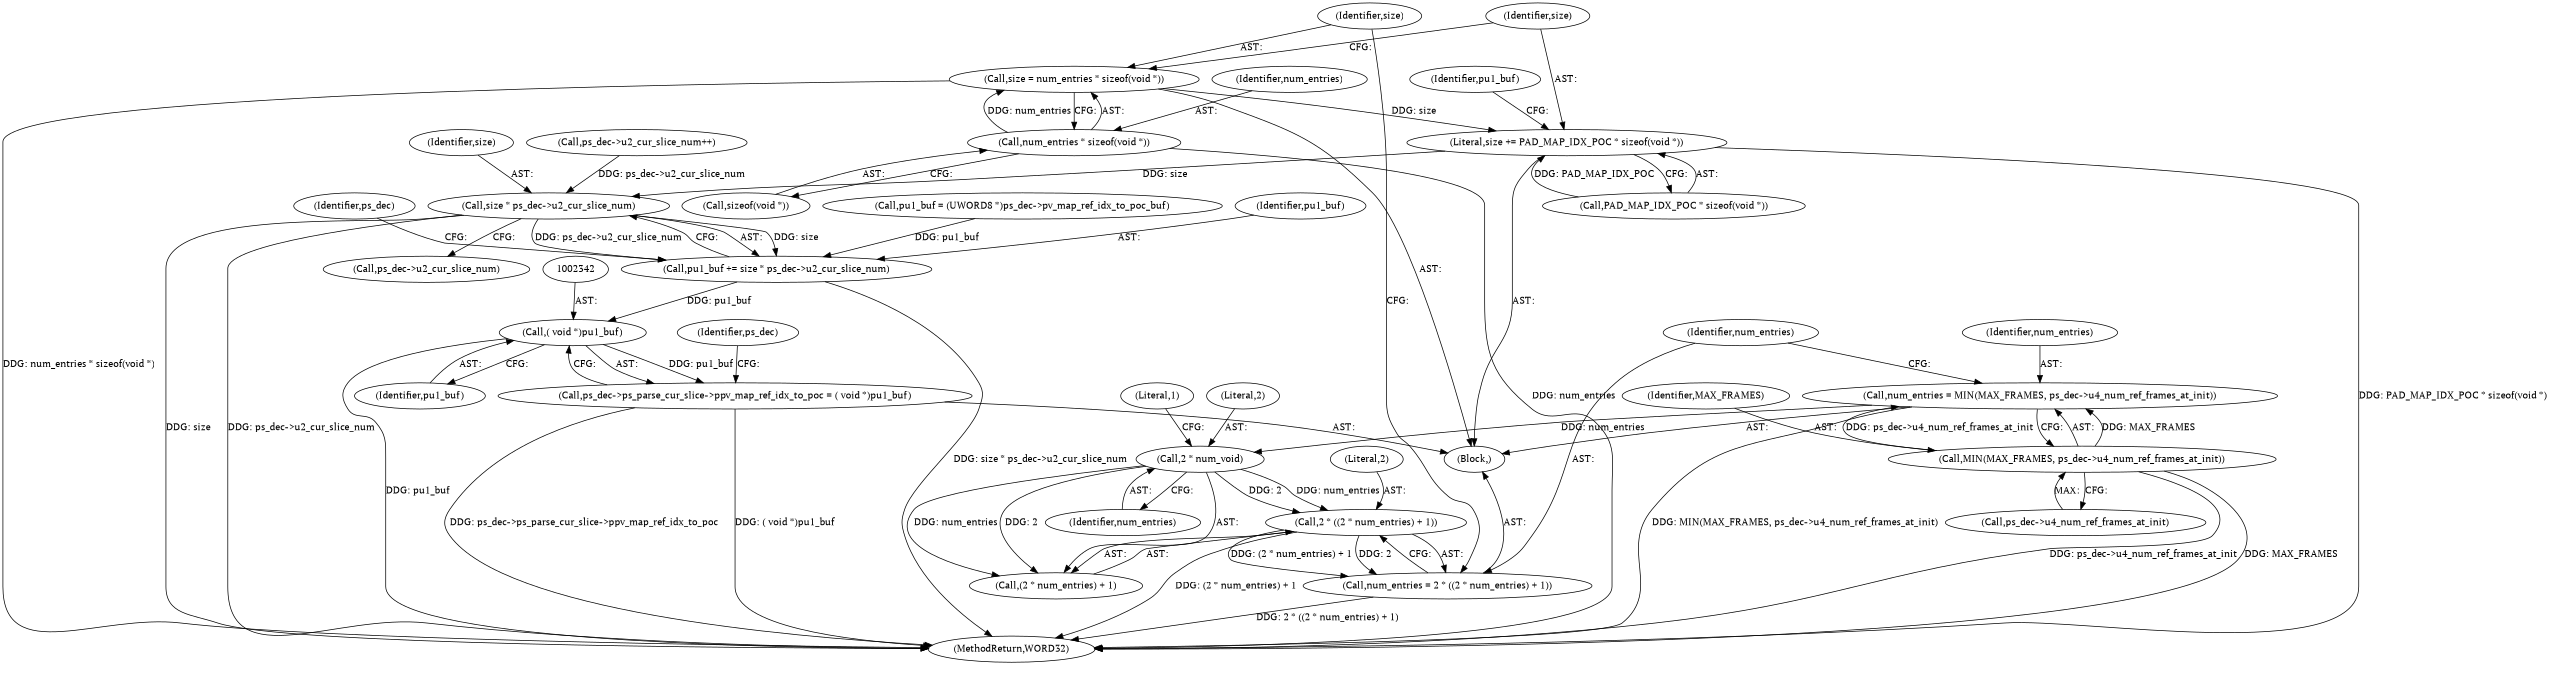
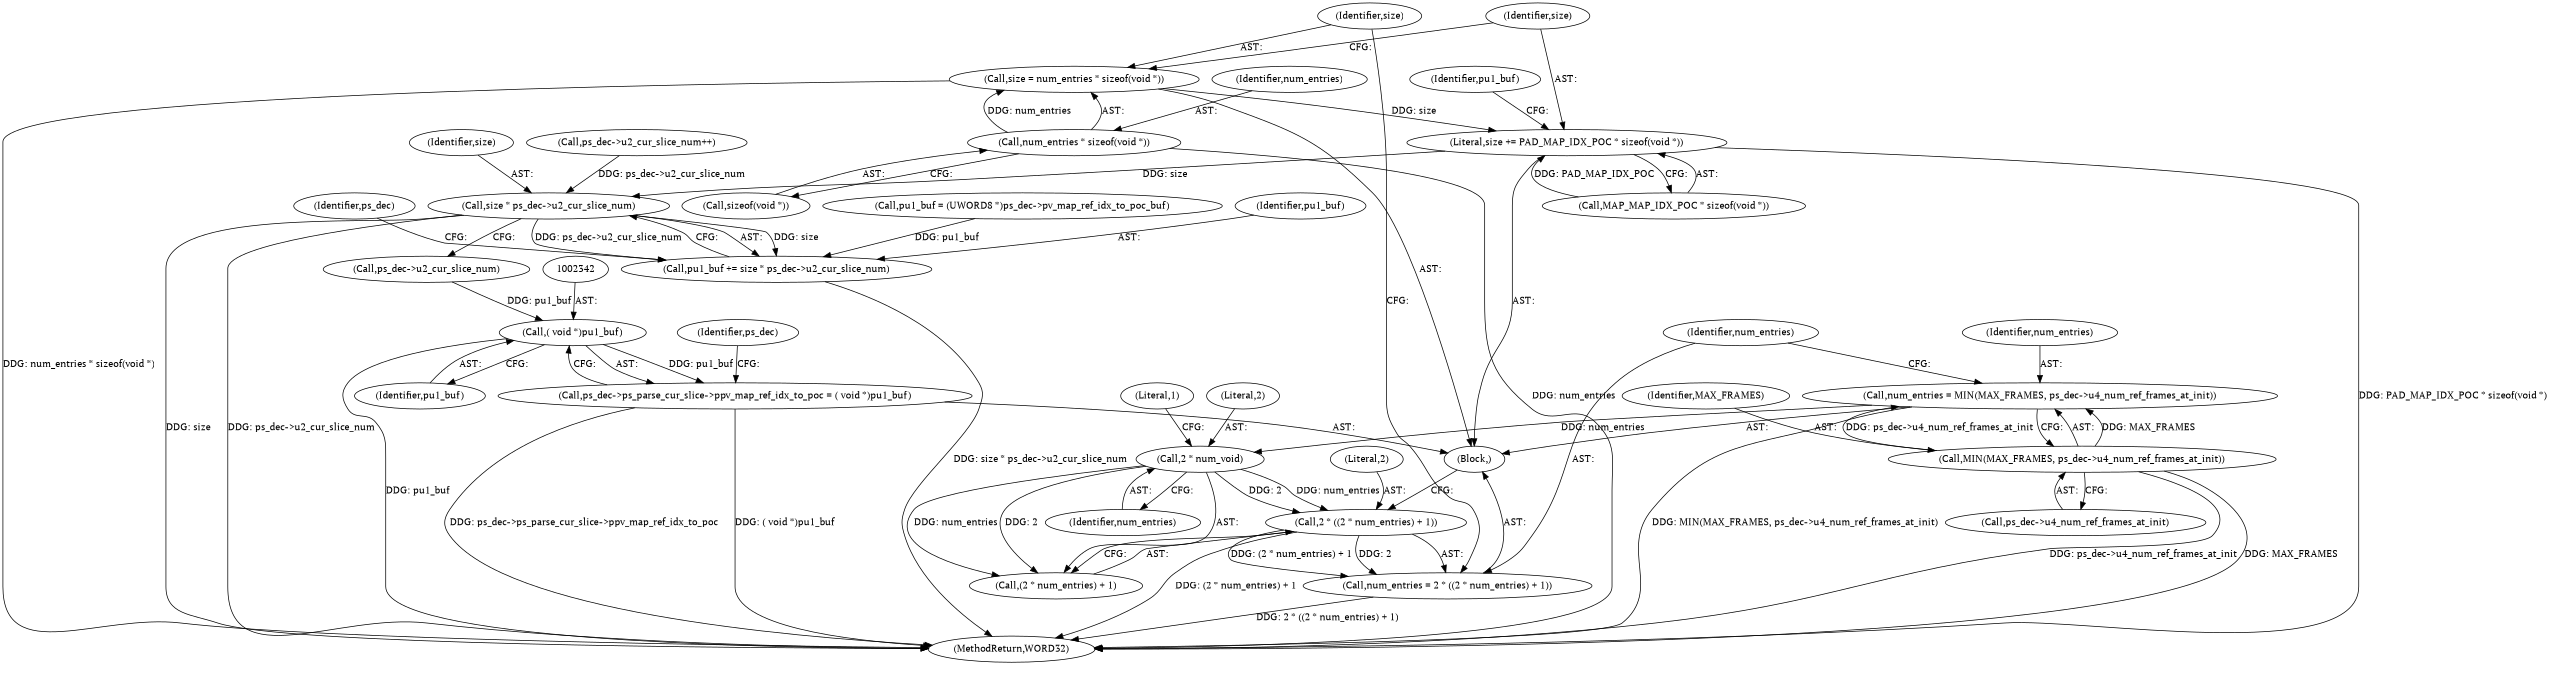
  digraph {
    fontname="PT Serif"
    node [fontname="PT Serif"]
    edge [fontname="PT Serif"]
    n1 [label="(Call,size = num_entries * sizeof(void *))"]
    n2 [label="(Call,num_entries * sizeof(void *))"]
    n3 [label="(Literal,size += PAD_MAP_IDX_POC * sizeof(void *))"]
    n4 [label="(Block,)"]
    n5 [label="(MethodReturn,WORD32)"]
    n6 [label="(Call,sizeof(void *))"]
    n7 [label="(Call,size * ps_dec->u2_cur_slice_num)"]
-   n8 [label="(Call,PAD_MAP_IDX_POC * sizeof(void *))"]
+   n8 [label="(Call,MAP_MAP_IDX_POC * sizeof(void *))"]
    n9 [label="(Call,num_entries = 2 * ((2 * num_entries) + 1))"]
    n10 [label="(Call,2 * ((2 * num_entries) + 1))"]
    n11 [label="(Call,(2 * num_entries) + 1)"]
    n12 [label="(Call,2 * num_void)"]
    n13 [label="(Identifier,num_entries)"]
    n14 [label="(Call,num_entries = MIN(MAX_FRAMES, ps_dec->u4_num_ref_frames_at_init))"]
    n15 [label="(Call,MIN(MAX_FRAMES, ps_dec->u4_num_ref_frames_at_init))"]
    n16 [label="(Call,ps_dec->u4_num_ref_frames_at_init)"]
    n17 [label="(Call,pu1_buf += size * ps_dec->u2_cur_slice_num)"]
    n18 [label="(Call,ps_dec->u2_cur_slice_num)"]
    n19 [label="(Call,( void *)pu1_buf)"]
    n20 [label="(Call,ps_dec->ps_parse_cur_slice->ppv_map_ref_idx_to_poc = ( void *)pu1_buf)"]
    n21 [label="(Identifier,pu1_buf)"]
    n22 [label="(Call,ps_dec->u2_cur_slice_num++)"]
    n23 [label="(Identifier,MAX_FRAMES)"]
    n24 [label="(Identifier,num_entries)"]
    n25 [label="(Literal,1)"]
    n26 [label="(Call,pu1_buf = (UWORD8 *)ps_dec->pv_map_ref_idx_to_poc_buf)"]
    n27 [label="(Identifier,size)"]
    n28 [label="(Identifier,num_entries)"]
    n29 [label="(Identifier,size)"]
    n30 [label="(Literal,2)"]
    n31 [label="(Identifier,pu1_buf)"]
    n32 [label="(Identifier,size)"]
    n33 [label="(Identifier,pu1_buf)"]
    n34 [label="(Identifier,ps_dec)"]
    n35 [label="(Identifier,ps_dec)"]
    n36 [label="(Identifier,num_entries)"]
    n37 [label="(Literal,2)"]
    1002342
-   n1 -> n2 [label="CFG: "]
    n1 -> n3 [label="DDG: size"]
    n1 -> n4 [label="AST: "]
    n1 -> n5 [label="DDG: num_entries * sizeof(void *)"]
    n2 -> n1 [label="AST: "]
    n2 -> n1 [label="DDG: num_entries"]
    n2 -> n5 [label="DDG: num_entries"]
    n2 -> n6 [label="CFG: "]
    n3 -> n4 [label="AST: "]
    n3 -> n5 [label="DDG: PAD_MAP_IDX_POC * sizeof(void *)"]
    n3 -> n7 [label="DDG: size"]
    n3 -> n8 [label="CFG: "]
    n6 -> n2 [label="AST: "]
    n7 -> n5 [label="DDG: size"]
    n7 -> n5 [label="DDG: ps_dec->u2_cur_slice_num"]
    n7 -> n17 [label="AST: "]
    n7 -> n17 [label="DDG: size"]
    n7 -> n17 [label="DDG: ps_dec->u2_cur_slice_num"]
    n7 -> n18 [label="CFG: "]
    n8 -> n3 [label="AST: "]
    n8 -> n3 [label="DDG: PAD_MAP_IDX_POC"]
    n9 -> n4 [label="AST: "]
    n9 -> n5 [label="DDG: 2 * ((2 * num_entries) + 1)"]
-   n9 -> n10 [label="CFG: "]
+   n4 -> n10 [label="CFG: "]
    n10 -> n5 [label="DDG: (2 * num_entries) + 1"]
    n10 -> n9 [label="AST: "]
    n10 -> n9 [label="DDG: 2"]
    n10 -> n9 [label="DDG: (2 * num_entries) + 1"]
-   n10 -> n11 [label="AST: "]
+   n10 -> n11 [label="CFG: "]
    n11 -> n10 [label="AST: "]
    n12 -> n10 [label="DDG: 2"]
    n12 -> n10 [label="DDG: num_entries"]
    n12 -> n11 [label="AST: "]
    n12 -> n11 [label="DDG: 2"]
    n12 -> n11 [label="DDG: num_entries"]
    n12 -> n13 [label="CFG: "]
    n13 -> n12 [label="AST: "]
    n14 -> n4 [label="AST: "]
    n14 -> n5 [label="DDG: MIN(MAX_FRAMES, ps_dec->u4_num_ref_frames_at_init)"]
    n14 -> n12 [label="DDG: num_entries"]
    n14 -> n15 [label="CFG: "]
    n15 -> n5 [label="DDG: ps_dec->u4_num_ref_frames_at_init"]
    n15 -> n5 [label="DDG: MAX_FRAMES"]
    n15 -> n14 [label="AST: "]
    n15 -> n14 [label="DDG: MAX_FRAMES"]
    n15 -> n14 [label="DDG: ps_dec->u4_num_ref_frames_at_init"]
    n15 -> n16 [label="CFG: "]
-   n16 -> n15 [label="MAX: "]
+   n16 -> n15 [label="AST: "]
    n17 -> n5 [label="DDG: size * ps_dec->u2_cur_slice_num"]
    n17 -> n7 [label="CFG: "]
-   n17 -> n19 [label="DDG: pu1_buf"]
+   n18 -> n19 [label="DDG: pu1_buf"]
    n19 -> n5 [label="DDG: pu1_buf"]
    n19 -> n20 [label="AST: "]
    n19 -> n20 [label="DDG: pu1_buf"]
    n19 -> n21 [label="CFG: "]
    n20 -> n4 [label="AST: "]
    n20 -> n5 [label="DDG: ps_dec->ps_parse_cur_slice->ppv_map_ref_idx_to_poc"]
    n20 -> n5 [label="DDG: ( void *)pu1_buf"]
    n20 -> n19 [label="CFG: "]
    n21 -> n19 [label="AST: "]
    n22 -> n7 [label="DDG: ps_dec->u2_cur_slice_num"]
    n23 -> n15 [label="AST: "]
    n24 -> n2 [label="AST: "]
    n25 -> n12 [label="CFG: "]
    n26 -> n17 [label="DDG: pu1_buf"]
    n27 -> n7 [label="AST: "]
    n28 -> n14 [label="AST: "]
    n29 -> n1 [label="AST: "]
    n29 -> n9 [label="CFG: "]
    n30 -> n10 [label="AST: "]
    n31 -> n17 [label="AST: "]
    n32 -> n1 [label="CFG: "]
    n32 -> n3 [label="AST: "]
    n33 -> n3 [label="CFG: "]
    n34 -> n17 [label="CFG: "]
    n35 -> n20 [label="CFG: "]
    n36 -> n9 [label="AST: "]
    n36 -> n14 [label="CFG: "]
    n37 -> n12 [label="AST: "]
    1002342 -> n19 [label="AST: "]
  }
